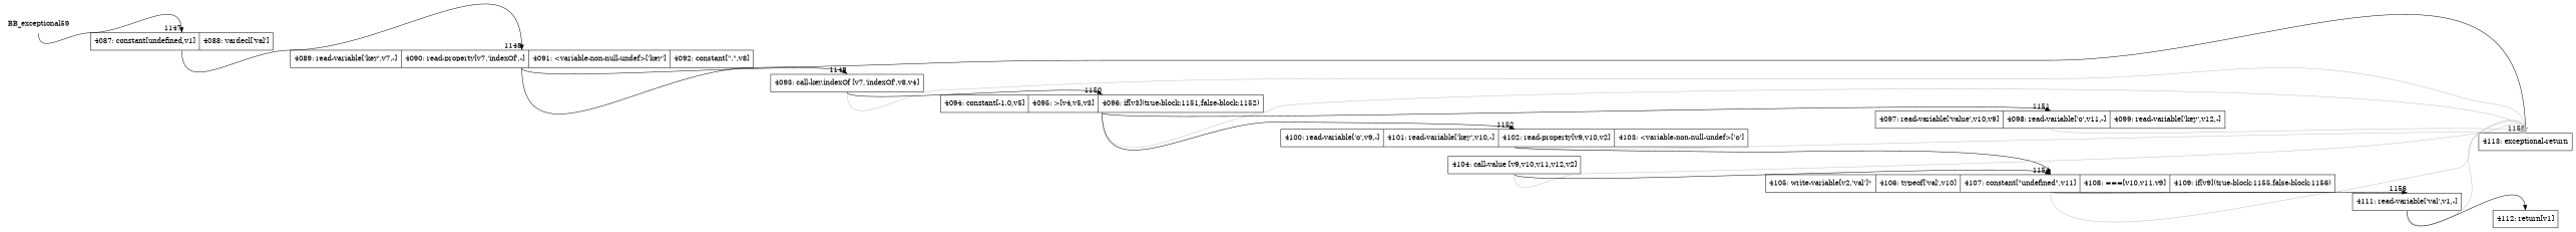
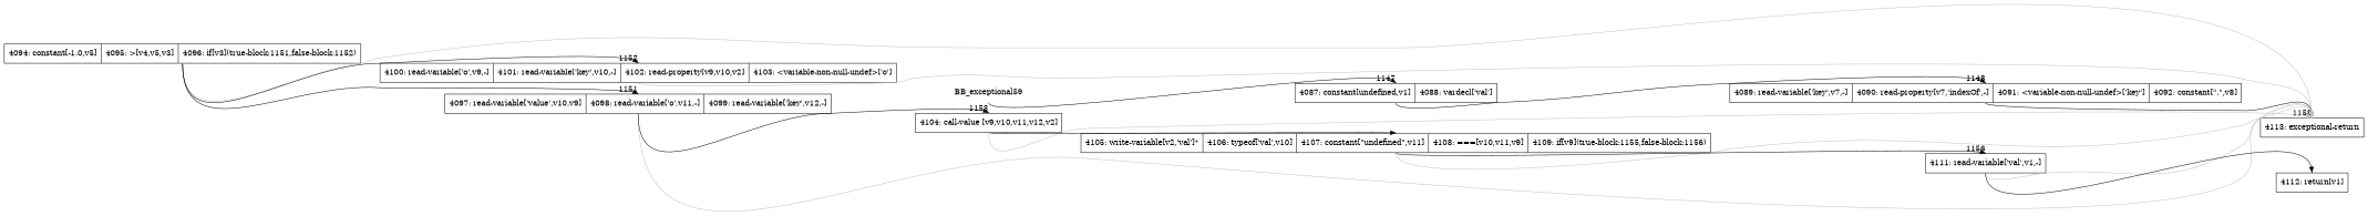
  digraph {
    rankdir=LR
    node [shape=record]
    edge [headport=n tailport=s]
    n1 [label=BB_exceptional59 shape=none]
    n2 [label="{4087: constant[undefined,v1]|4088: vardecl['val']}"]
    n3 [label="{4089: read-variable['key',v7,-]|4090: read-property[v7,'indexOf',-]|4091: \<variable-non-null-undef\>['key']|4092: constant[\".\",v8]}"]
-   n4 [label="{4093: call-key.indexOf [v7,'indexOf',v8,v4]}"]
    n5 [label="{4113: exceptional-return}"]
    n6 [label="{4094: constant[-1.0,v5]|4095: \>[v4,v5,v3]|4096: if[v3](true-block:1151,false-block:1152)}"]
    n7 [label="{4097: read-variable['value',v10,v9]|4098: read-variable['o',v11,-]|4099: read-variable['key',v12,-]}"]
    n8 [label="{4100: read-variable['o',v9,-]|4101: read-variable['key',v10,-]|4102: read-property[v9,v10,v2]|4103: \<variable-non-null-undef\>['o']}"]
    n9 [label="{4104: call-value [v9,v10,v11,v12,v2]}"]
    n10 [label="{4105: write-variable[v2,'val']*|4106: typeof['val',v10]|4107: constant[\"undefined\",v11]|4108: ===[v10,v11,v9]|4109: if[v9](true-block:1155,false-block:1156)}"]
    n11 [label="{4111: read-variable['val',v1,-]}"]
    n12 [label="{4112: return[v1]}"]
    n1 -> n2 [headlabel="    1147"]
    n2 -> n3 [headlabel="      1148"]
-   n3 -> n4 [headlabel="      1149"]
    n3 -> n5 [color=black headlabel="      1158"]
-   n4 -> n5 [color=gray]
-   n4 -> n6 [headlabel="      1150"]
    n6 -> n5 [color=gray]
    n6 -> n7 [headlabel="      1151"]
    n6 -> n8 [headlabel="      1152"]
    n7 -> n5 [color=gray]
+   n7 -> n9 [headlabel="      1153"]
    n8 -> n5 [color=gray]
-   n8 -> n10 [headlabel="      1154"]
    n9 -> n5 [color=gray]
    n9 -> n10
    n10 -> n5 [color=gray]
    n10 -> n11 [headlabel="      1156"]
    n11 -> n5 [color=gray]
    n11 -> n12
  }
